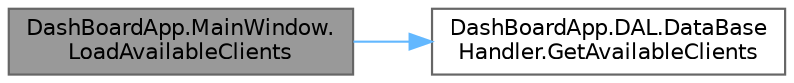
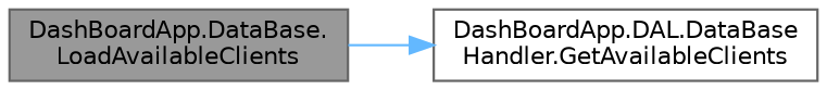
  digraph {
    rankdir=LR
    node [fontname=Helvetica fontsize=10 shape=box style=filled]
-   n1 [color=gray40 fillcolor=grey60 fontcolor=black height=0.2 label="DashBoardApp.MainWindow.\lLoadAvailableClients" width=0.4]
+   n1 [color=gray40 fillcolor=grey60 fontcolor=black height=0.2 label="DashBoardApp.DataBase.\lLoadAvailableClients" width=0.4]
    n2 [color=grey40 fillcolor=white height=0.2 label="DashBoardApp.DAL.DataBase\lHandler.GetAvailableClients" width=0.4]
    n1 -> n2 [color=steelblue1 fontname=Helvetica fontsize=10 labelfontname=Helvetica labelfontsize=10 style=solid]
  }
